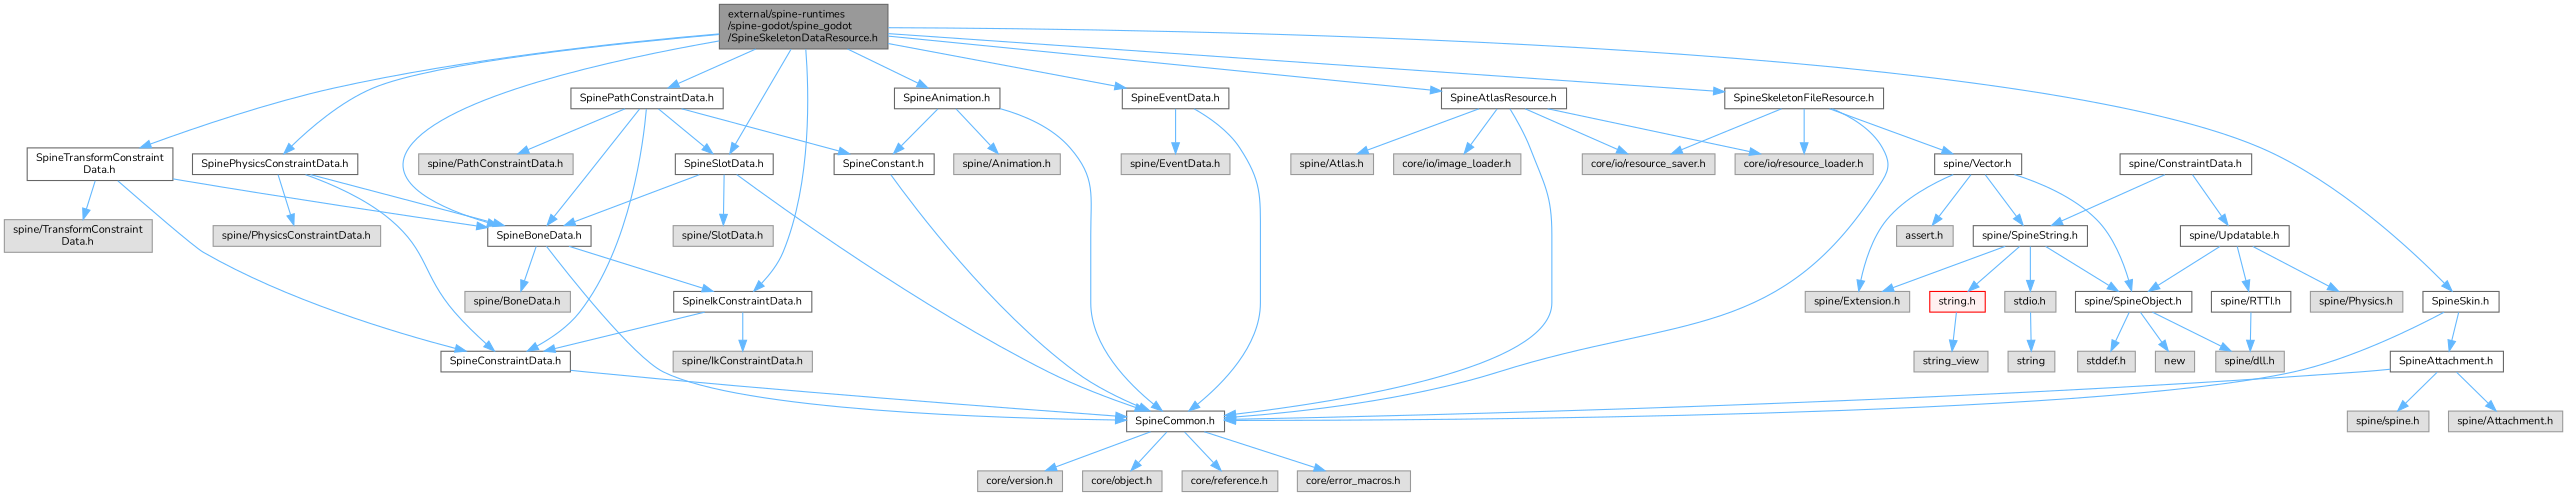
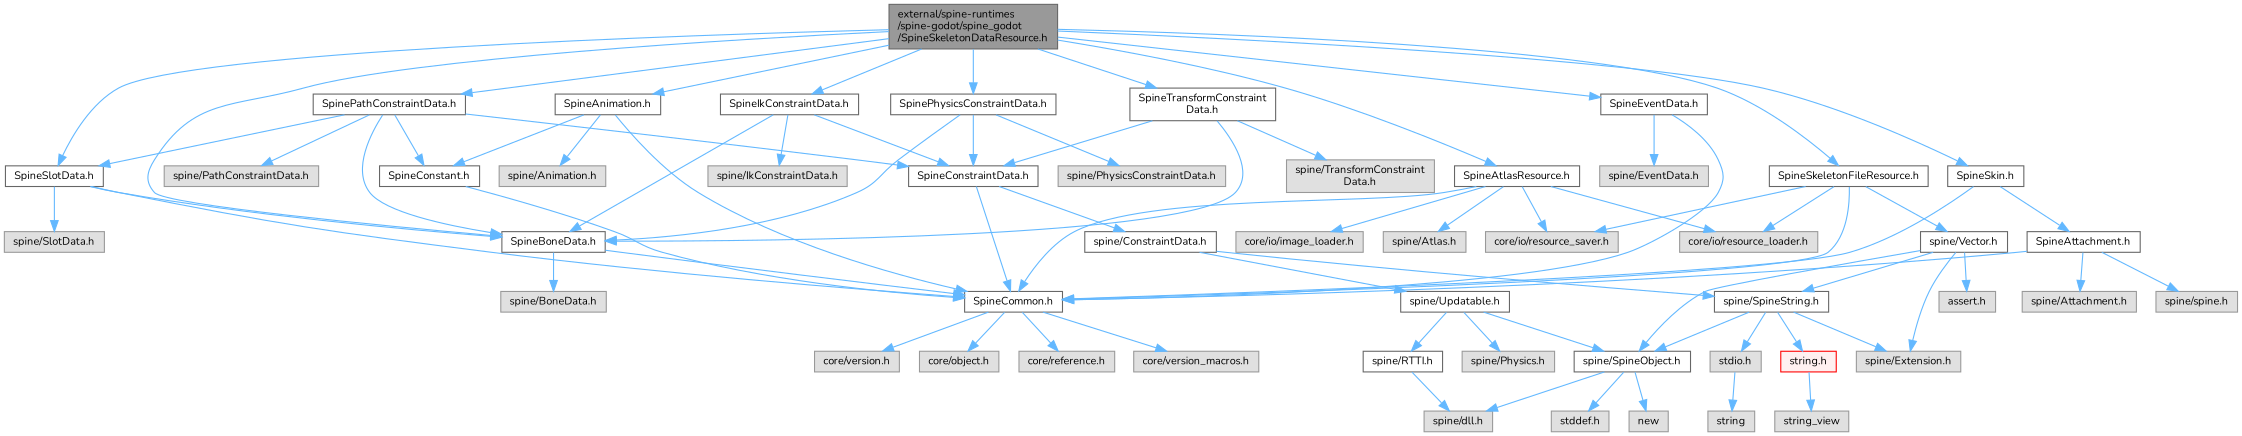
  digraph {
    fontname=Nunito
    node [color=grey60 fillcolor="#E0E0E0" fontname=Nunito fontsize=10 shape=box style=filled]
    edge [color=steelblue1 fontname=Nunito fontsize=10 labelfontname=Helvetica labelfontsize=10 style=solid]
    n1 [color=gray40 fillcolor=grey60 fontcolor=black height=0.2 label="external/spine-runtimes\l/spine-godot/spine_godot\l/SpineSkeletonDataResource.h" width=0.4]
    n2 [color=grey40 fillcolor=white height=0.2 label="SpineAnimation.h" width=0.4]
    n3 [color=grey40 fillcolor=white height=0.2 label="SpineAtlasResource.h" width=0.4]
    n4 [color=grey40 fillcolor=white height=0.2 label="SpineBoneData.h" width=0.4]
    n5 [color=grey40 fillcolor=white height=0.2 label="SpineEventData.h" width=0.4]
    n6 [color=grey40 fillcolor=white height=0.2 label="SpineIkConstraintData.h" width=0.4]
    n7 [color=grey40 fillcolor=white height=0.2 label="SpinePathConstraintData.h" width=0.4]
    n8 [color=grey40 fillcolor=white height=0.2 label="SpineSlotData.h" width=0.4]
    n9 [color=grey40 fillcolor=white height=0.2 label="SpinePhysicsConstraintData.h" width=0.4]
    n10 [color=grey40 fillcolor=white height=0.2 label="SpineSkeletonFileResource.h" width=0.4]
    n11 [color=grey40 fillcolor=white height=0.2 label="SpineSkin.h" width=0.4]
    n12 [color=grey40 fillcolor=white height=0.2 label="SpineTransformConstraint\lData.h" width=0.4]
    n13 [color=grey40 fillcolor=white height=0.2 label="SpineCommon.h" width=0.4]
    n14 [color=grey40 fillcolor=white height=0.2 label="SpineConstant.h" width=0.4]
    n15 [height=0.2 label="spine/Animation.h" width=0.4]
    n16 [height=0.2 label="core/io/resource_loader.h" width=0.4]
    n17 [height=0.2 label="core/io/resource_saver.h" width=0.4]
    n18 [height=0.2 label="core/io/image_loader.h" width=0.4]
    n19 [height=0.2 label="spine/Atlas.h" width=0.4]
    n20 [height=0.2 label="spine/BoneData.h" width=0.4]
    n21 [height=0.2 label="spine/EventData.h" width=0.4]
    n22 [color=grey40 fillcolor=white height=0.2 label="SpineConstraintData.h" width=0.4]
    n23 [height=0.2 label="spine/IkConstraintData.h" width=0.4]
    n24 [height=0.2 label="spine/PathConstraintData.h" width=0.4]
    n25 [height=0.2 label="spine/SlotData.h" width=0.4]
    n26 [height=0.2 label="spine/PhysicsConstraintData.h" width=0.4]
    n27 [color=grey40 fillcolor=white height=0.2 label="spine/Vector.h" width=0.4]
    n28 [color=grey40 fillcolor=white height=0.2 label="SpineAttachment.h" width=0.4]
    n29 [height=0.2 label="spine/TransformConstraint\lData.h" width=0.4]
    n30 [height=0.2 label="core/version.h" width=0.4]
    n31 [height=0.2 label="core/object.h" width=0.4]
    n32 [height=0.2 label="core/reference.h" width=0.4]
-   n33 [height=0.2 label="core/error_macros.h" width=0.4]
+   n33 [height=0.2 label="core/version_macros.h" width=0.4]
    n34 [color=grey40 fillcolor=white height=0.2 label="spine/ConstraintData.h" width=0.4]
    n35 [color=grey40 fillcolor=white height=0.2 label="spine/Updatable.h" width=0.4]
    n36 [color=grey40 fillcolor=white height=0.2 label="spine/SpineString.h" width=0.4]
    n37 [color=grey40 fillcolor=white height=0.2 label="spine/RTTI.h" width=0.4]
    n38 [color=grey40 fillcolor=white height=0.2 label="spine/SpineObject.h" width=0.4]
    n39 [height=0.2 label="spine/Physics.h" width=0.4]
    n40 [height=0.2 label="spine/Extension.h" width=0.4]
    n41 [color=red fillcolor="#FFF0F0" height=0.2 label="string.h" width=0.4]
    n42 [height=0.2 label="stdio.h" width=0.4]
    n43 [height=0.2 label="spine/dll.h" width=0.4]
    n44 [height=0.2 label=new width=0.4]
    n45 [height=0.2 label="stddef.h" width=0.4]
    n46 [height=0.2 label=string_view width=0.4]
    n47 [height=0.2 label=string width=0.4]
    n48 [height=0.2 label="assert.h" width=0.4]
    n49 [height=0.2 label="spine/Attachment.h" width=0.4]
    n50 [height=0.2 label="spine/spine.h" width=0.4]
    n1 -> n2
    n1 -> n3
    n1 -> n4
    n1 -> n5
    n1 -> n6
    n1 -> n7
    n1 -> n8
    n1 -> n9
    n1 -> n10
    n1 -> n11
    n1 -> n12
    n2 -> n13
    n2 -> n14
    n2 -> n15
    n3 -> n13
    n3 -> n16
    n3 -> n17
    n3 -> n18
    n3 -> n19
    n4 -> n13
    n4 -> n20
    n5 -> n13
    n5 -> n21
-   n4 -> n6
+   n6 -> n4
    n6 -> n22
    n6 -> n23
    n7 -> n4
    n7 -> n8
    n7 -> n14
    n7 -> n22
    n7 -> n24
    n8 -> n4
    n8 -> n13
    n8 -> n25
    n9 -> n4
    n9 -> n22
    n9 -> n26
    n10 -> n13
    n10 -> n16
    n10 -> n17
    n10 -> n27
    n11 -> n13
    n11 -> n28
    n12 -> n4
    n12 -> n22
    n12 -> n29
    n13 -> n30
    n13 -> n31
    n13 -> n32
    n13 -> n33
    n14 -> n13
    n22 -> n13
+   n22 -> n34
    n27 -> n36
    n27 -> n38
    n27 -> n40
    n27 -> n48
    n28 -> n13
    n28 -> n49
    n28 -> n50
    n34 -> n35
    n34 -> n36
    n35 -> n37
    n35 -> n38
    n35 -> n39
    n36 -> n38
    n36 -> n40
    n36 -> n41
    n36 -> n42
    n37 -> n43
    n38 -> n43
    n38 -> n44
    n38 -> n45
    n41 -> n46
    n42 -> n47
  }
